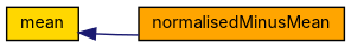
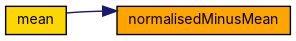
  digraph {
    rankdir=LR
    fontname=Inter
    node [color=black fontname=Inter fontsize=10 shape=record style=filled]
    n1 [fillcolor=gold fontcolor=black height=0.2 label=mean width=0.4]
    n2 [height=0.2 label=normalisedMinusMean width=0.4 fillcolor=orange]
-   n1 -> n2 [color=midnightblue dir=back fontname=Inter fontsize=10 labelfontname=Helvetica labelfontsize=10 style=solid]
+   n2 -> n1 [color=midnightblue dir=back fontname=Inter fontsize=10 labelfontname=Helvetica labelfontsize=10 style=solid]
  }
